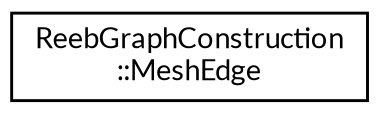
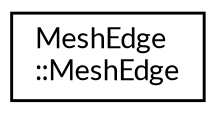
  digraph {
    rankdir=LR
    fontname=Lato
-   n1 [color=black fillcolor=white fontname=Lato fontsize=10 height=0.2 label="ReebGraphConstruction\l::MeshEdge" shape=record style=filled width=0.4]
+   n1 [color=black fillcolor=white fontname=Lato fontsize=10 height=0.2 label="MeshEdge\l::MeshEdge" shape=record style=filled width=0.4]
  }
